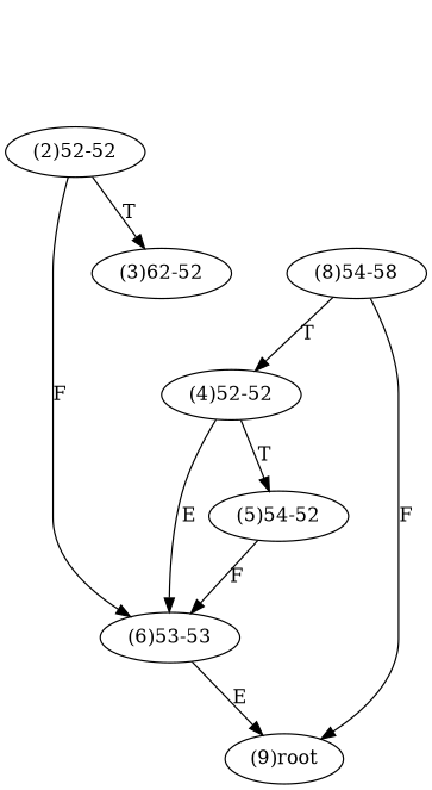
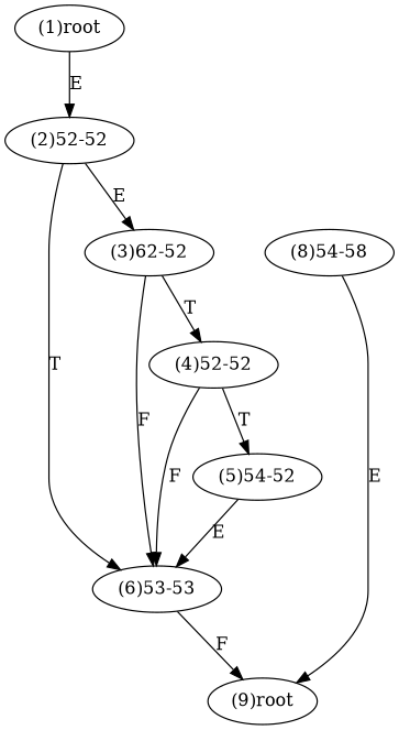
  digraph {
+   n1 [label="(1)root"]
    n2 [label="(2)52-52"]
    n3 [label="(3)62-52"]
    n4 [label="(6)53-53"]
    n5 [label="(4)52-52"]
    n6 [label="(9)root"]
    n7 [label="(5)54-52"]
    n8 [label="(8)54-58"]
-   n2 -> n3 [label=T]
-   n2 -> n4 [label=F]
-   n8 -> n5 [label=T]
-   n4 -> n6 [label=E]
-   n5 -> n4 [label=E]
+   n1 -> n2 [label=E]
+   n2 -> n3 [label=E]
+   n2 -> n4 [label=T]
+   n3 -> n4 [label=F]
+   n3 -> n5 [label=T]
+   n4 -> n6 [label=F]
+   n5 -> n4 [label=F]
    n5 -> n7 [label=T]
-   n7 -> n4 [label=F]
-   n8 -> n6 [label=F]
+   n7 -> n4 [label=E]
+   n8 -> n6 [label=E]
  }
